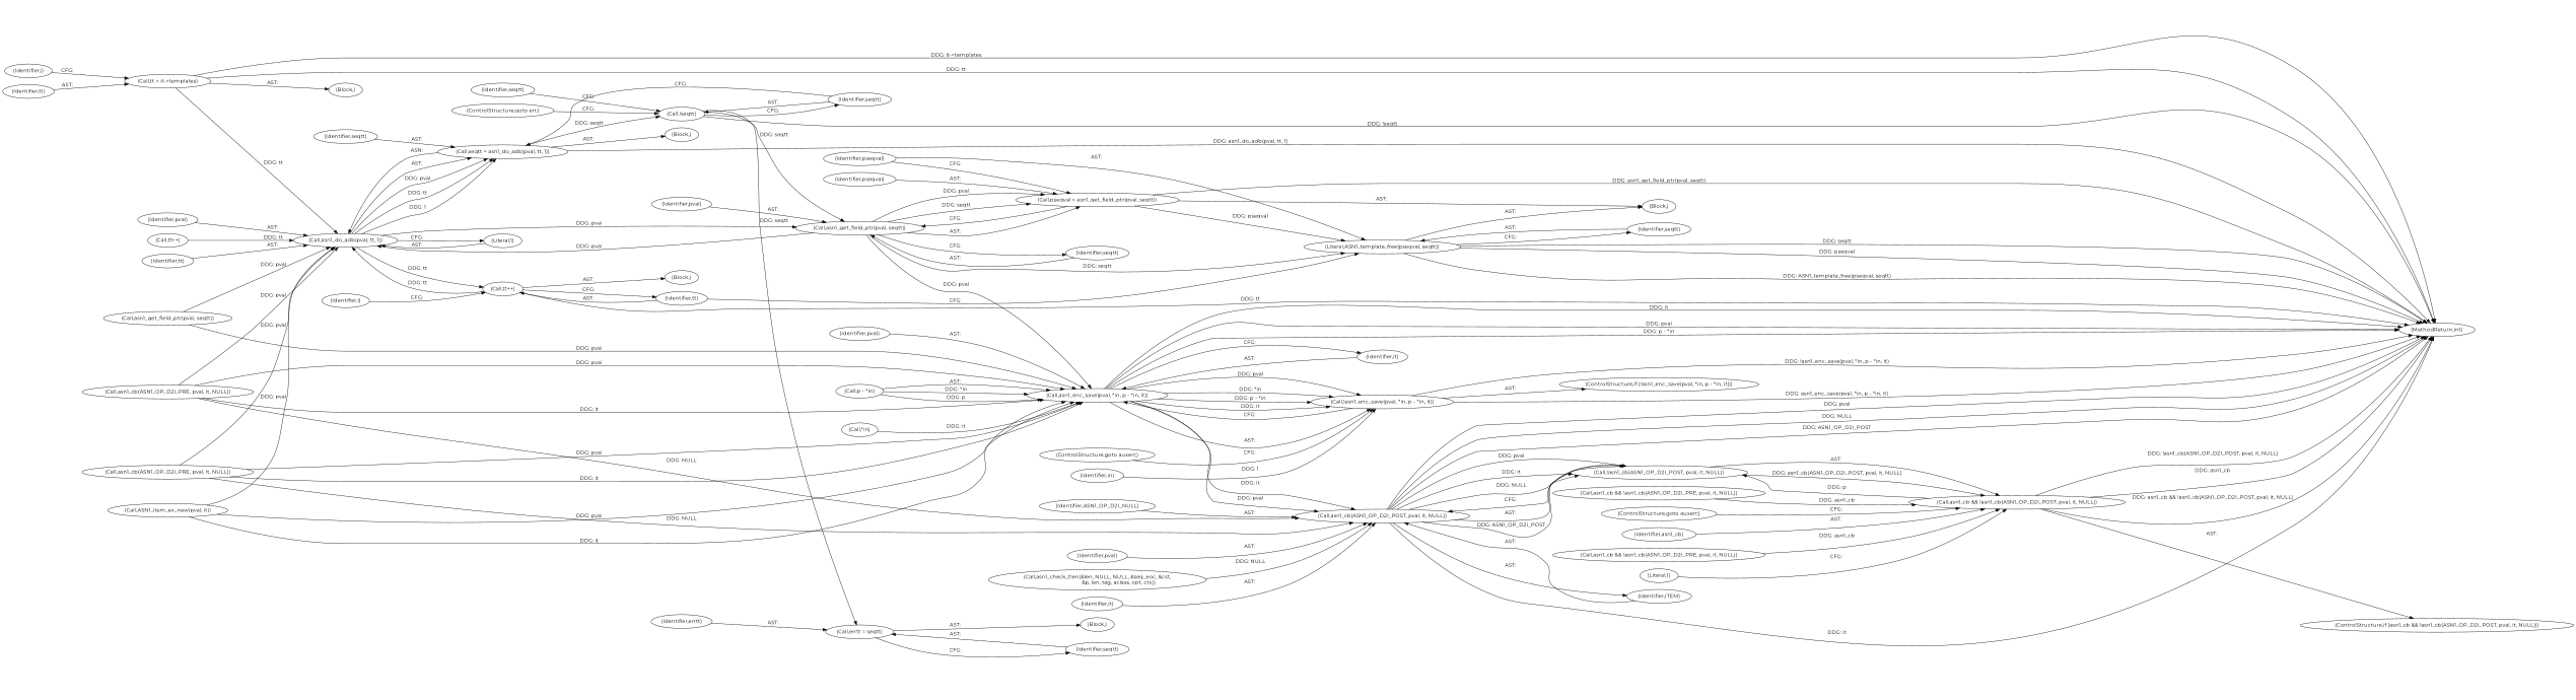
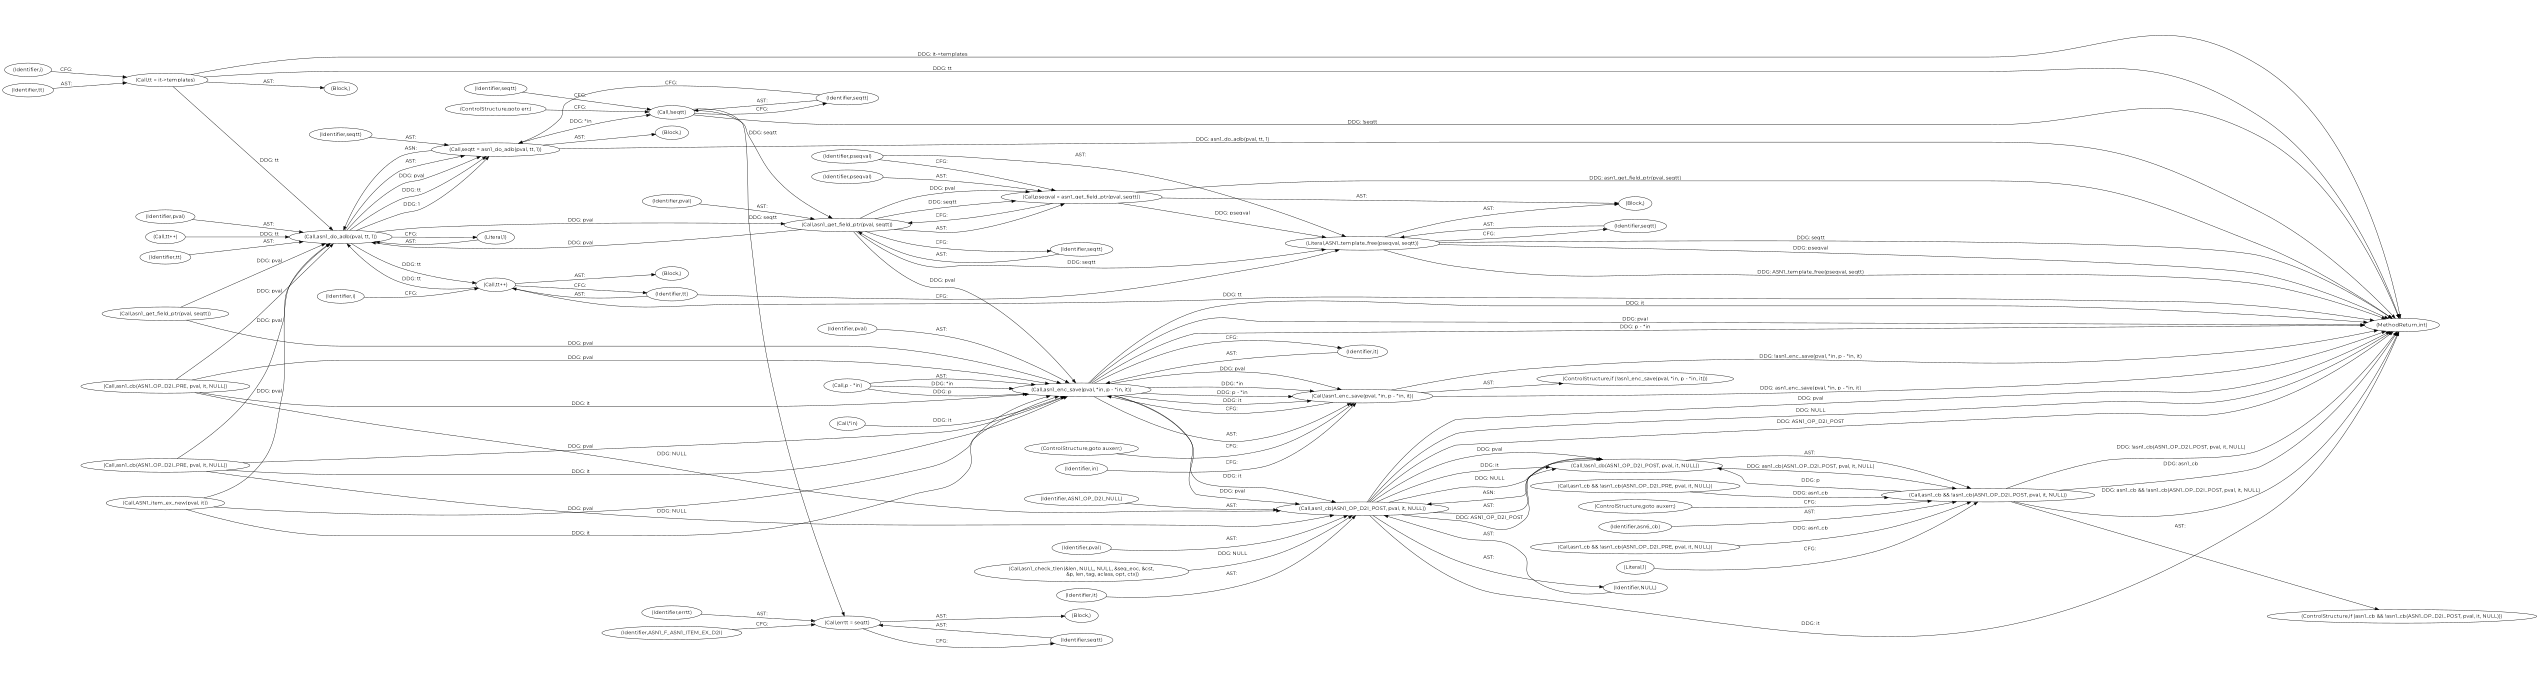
  digraph {
    fontname=Montserrat
    rankdir=LR
    node [fontname=Montserrat]
    edge [fontname=Montserrat]
    n1 [label="(Call,tt = it->templates)"]
    n2 [label="(Call,asn1_do_adb(pval, tt, 1))"]
    n3 [label="(Block,)"]
    n4 [label="(MethodReturn,int)"]
    n5 [label="(Call,tt++)"]
    n6 [label="(Call,seqtt = asn1_do_adb(pval, tt, 1))"]
    n7 [label="(Call,asn1_get_field_ptr(pval, seqtt))"]
    n8 [label="(Literal,1)"]
    n9 [label="(Identifier,tt)"]
    n10 [label="(Block,)"]
    n11 [label="(Call,!seqtt)"]
    n12 [label="(Block,)"]
    n13 [label="(Call,pseqval = asn1_get_field_ptr(pval, seqtt))"]
    n14 [label="(Literal,ASN1_template_free(pseqval, seqtt))"]
    n15 [label="(Call,asn1_enc_save(pval, *in, p - *in, it))"]
    n16 [label="(Identifier,seqtt)"]
    n17 [label="(Call,errtt = seqtt)"]
    n18 [label="(Identifier,seqtt)"]
    n19 [label="(Identifier,seqtt)"]
    n20 [label="(Block,)"]
    n21 [label="(Block,)"]
    n22 [label="(Identifier,seqtt)"]
    n23 [label="(Call,!asn1_enc_save(pval, *in, p - *in, it))"]
    n24 [label="(Call,asn1_cb(ASN1_OP_D2I_POST, pval, it, NULL))"]
    n25 [label="(Identifier,it)"]
    n26 [label="(ControlStructure,if (!asn1_enc_save(pval, *in, p - *in, it)))"]
    n27 [label="(Call,!asn1_cb(ASN1_OP_D2I_POST, pval, it, NULL))"]
-   n28 [label="(Identifier,ITEM)"]
+   n28 [label="(Identifier,NULL)"]
    n29 [label="(Call,asn1_cb && !asn1_cb(ASN1_OP_D2I_POST, pval, it, NULL))"]
    n30 [label="(ControlStructure,if (asn1_cb && !asn1_cb(ASN1_OP_D2I_POST, pval, it, NULL)))"]
-   n31 [label="(Identifier,asn1_cb)"]
+   n31 [label="(Identifier,asn6_cb)"]
    n32 [label="(Call,*in)"]
    n33 [label="(Call,ASN1_item_ex_new(pval, it))"]
    n34 [label="(Identifier,pval)"]
    n35 [label="(Call,asn1_cb && !asn1_cb(ASN1_OP_D2I_PRE, pval, it, NULL))"]
    n36 [label="(Call,p - *in)"]
    n37 [label="(Call,asn1_cb(ASN1_OP_D2I_PRE, pval, it, NULL))"]
    n38 [label="(Call,asn1_cb(ASN1_OP_D2I_PRE, pval, it, NULL))"]
    n39 [label="(Identifier,pval)"]
    n40 [label="(Identifier,pseqval)"]
    n41 [label="(Identifier,i)"]
    n42 [label="(ControlStructure,goto err;)"]
    n43 [label="(Identifier,tt)"]
    n44 [label="(Identifier,seqtt)"]
    n45 [label="(Call,tt++)"]
    n46 [label="(Identifier,pval)"]
    n47 [label="(Call,asn1_check_tlen(&len, NULL, NULL, &seq_eoc, &cst,\n                              &p, len, tag, aclass, opt, ctx))"]
    n48 [label="(ControlStructure,goto auxerr;)"]
    n49 [label="(Literal,1)"]
    n50 [label="(Identifier,tt)"]
    n51 [label="(Call,asn1_cb && !asn1_cb(ASN1_OP_D2I_PRE, pval, it, NULL))"]
    n52 [label="(ControlStructure,goto auxerr;)"]
    n53 [label="(Identifier,it)"]
    n54 [label="(Identifier,ASN1_OP_D2I_NULL)"]
    n55 [label="(Identifier,pval)"]
    n56 [label="(Identifier,errtt)"]
    n57 [label="(Identifier,seqtt)"]
    n58 [label="(Identifier,in)"]
+   n59 [label="(Identifier,ASN1_F_ASN1_ITEM_EX_D2I)"]
    n60 [label="(Identifier,pseqval)"]
    n61 [label="(Identifier,i)"]
    n62 [label="(Call,asn1_get_field_ptr(pval, seqtt))"]
    n1 -> n2 [label="DDG: tt"]
    n1 -> n3 [label="AST: "]
    n1 -> n4 [label="DDG: it->templates"]
    n1 -> n4 [label="DDG: tt"]
    n2 -> n5 [label="DDG: tt"]
    n2 -> n6 [label="AST: "]
    n2 -> n6 [label="DDG: pval"]
    n2 -> n6 [label="DDG: tt"]
    n2 -> n6 [label="DDG: 1"]
    n2 -> n7 [label="DDG: pval"]
    n2 -> n8 [label="CFG: "]
    n5 -> n2 [label="DDG: tt"]
    n5 -> n4 [label="DDG: tt"]
    n5 -> n9 [label="CFG: "]
    n5 -> n10 [label="AST: "]
    n6 -> n2 [label="ASN: "]
    n6 -> n4 [label="DDG: asn1_do_adb(pval, tt, 1)"]
-   n6 -> n11 [label="DDG: seqtt"]
+   n6 -> n11 [label="DDG: *in"]
    n6 -> n12 [label="AST: "]
    n7 -> n2 [label="DDG: pval"]
    n7 -> n13 [label="AST: "]
    n7 -> n13 [label="DDG: pval"]
    n7 -> n13 [label="DDG: seqtt"]
    n7 -> n14 [label="DDG: seqtt"]
    n7 -> n15 [label="DDG: pval"]
    n7 -> n16 [label="CFG: "]
    n8 -> n2 [label="AST: "]
    n9 -> n5 [label="AST: "]
    n9 -> n14 [label="CFG: "]
    n11 -> n4 [label="DDG: !seqtt"]
    n11 -> n7 [label="DDG: seqtt"]
    n11 -> n17 [label="DDG: seqtt"]
    n11 -> n18 [label="CFG: "]
    n13 -> n4 [label="DDG: asn1_get_field_ptr(pval, seqtt)"]
    n13 -> n7 [label="CFG: "]
    n13 -> n14 [label="DDG: pseqval"]
    n13 -> n21 [label="AST: "]
    n14 -> n4 [label="DDG: ASN1_template_free(pseqval, seqtt)"]
    n14 -> n4 [label="DDG: seqtt"]
    n14 -> n4 [label="DDG: pseqval"]
    n14 -> n21 [label="AST: "]
    n14 -> n22 [label="CFG: "]
    n15 -> n4 [label="DDG: it"]
    n15 -> n4 [label="DDG: pval"]
    n15 -> n4 [label="DDG: p - *in"]
    n15 -> n23 [label="AST: "]
    n15 -> n23 [label="DDG: pval"]
    n15 -> n23 [label="DDG: *in"]
    n15 -> n23 [label="DDG: p - *in"]
    n15 -> n23 [label="DDG: it"]
    n15 -> n24 [label="DDG: pval"]
    n15 -> n24 [label="DDG: it"]
    n15 -> n25 [label="CFG: "]
    n16 -> n7 [label="AST: "]
    n17 -> n19 [label="CFG: "]
    n17 -> n20 [label="AST: "]
    n18 -> n6 [label="CFG: "]
    n18 -> n11 [label="AST: "]
    n19 -> n17 [label="AST: "]
    n22 -> n14 [label="AST: "]
    n23 -> n4 [label="DDG: asn1_enc_save(pval, *in, p - *in, it)"]
    n23 -> n4 [label="DDG: !asn1_enc_save(pval, *in, p - *in, it)"]
    n23 -> n15 [label="CFG: "]
    n23 -> n26 [label="AST: "]
    n24 -> n4 [label="DDG: pval"]
    n24 -> n4 [label="DDG: NULL"]
    n24 -> n4 [label="DDG: ASN1_OP_D2I_POST"]
    n24 -> n4 [label="DDG: it"]
    n24 -> n27 [label="AST: "]
    n24 -> n27 [label="DDG: ASN1_OP_D2I_POST"]
    n24 -> n27 [label="DDG: pval"]
    n24 -> n27 [label="DDG: it"]
    n24 -> n27 [label="DDG: NULL"]
    n24 -> n28 [label="AST: "]
    n25 -> n15 [label="AST: "]
-   n27 -> n24 [label="CFG: "]
+   n27 -> n24 [label="ASN: "]
    n27 -> n29 [label="AST: "]
    n27 -> n29 [label="DDG: asn1_cb(ASN1_OP_D2I_POST, pval, it, NULL)"]
    n28 -> n24 [label="AST: "]
    n29 -> n4 [label="DDG: asn1_cb"]
    n29 -> n4 [label="DDG: asn1_cb && !asn1_cb(ASN1_OP_D2I_POST, pval, it, NULL)"]
    n29 -> n4 [label="DDG: !asn1_cb(ASN1_OP_D2I_POST, pval, it, NULL)"]
    n29 -> n27 [label="DDG: p"]
    n29 -> n30 [label="AST: "]
    n31 -> n29 [label="AST: "]
    n32 -> n15 [label="DDG: it"]
    n33 -> n2 [label="DDG: pval"]
    n33 -> n15 [label="DDG: pval"]
    n33 -> n15 [label="DDG: it"]
    n34 -> n2 [label="AST: "]
    n35 -> n29 [label="DDG: asn1_cb"]
    n36 -> n15 [label="AST: "]
    n36 -> n15 [label="DDG: *in"]
    n36 -> n15 [label="DDG: p"]
    n37 -> n2 [label="DDG: pval"]
    n37 -> n15 [label="DDG: pval"]
    n37 -> n15 [label="DDG: it"]
    n37 -> n24 [label="DDG: NULL"]
    n38 -> n2 [label="DDG: pval"]
    n38 -> n15 [label="DDG: pval"]
    n38 -> n15 [label="DDG: it"]
    n38 -> n24 [label="DDG: NULL"]
    n39 -> n24 [label="AST: "]
    n40 -> n13 [label="CFG: "]
    n40 -> n14 [label="AST: "]
    n41 -> n1 [label="CFG: "]
    n42 -> n11 [label="CFG: "]
    n43 -> n1 [label="AST: "]
    n44 -> n11 [label="CFG: "]
    n45 -> n2 [label="DDG: tt"]
    n46 -> n15 [label="AST: "]
    n47 -> n24 [label="DDG: NULL"]
    n48 -> n23 [label="CFG: "]
    n49 -> n29 [label="CFG: "]
    n50 -> n2 [label="AST: "]
    n51 -> n29 [label="DDG: asn1_cb"]
    n52 -> n29 [label="CFG: "]
    n53 -> n24 [label="AST: "]
    n54 -> n24 [label="AST: "]
    n55 -> n7 [label="AST: "]
    n56 -> n17 [label="AST: "]
    n57 -> n6 [label="AST: "]
-   n58 -> n23 [label="DDG: 1"]
+   n58 -> n23 [label="CFG: "]
+   n59 -> n17 [label="CFG: "]
    n60 -> n13 [label="AST: "]
    n61 -> n5 [label="CFG: "]
    n62 -> n2 [label="DDG: pval"]
    n62 -> n15 [label="DDG: pval"]
  }
